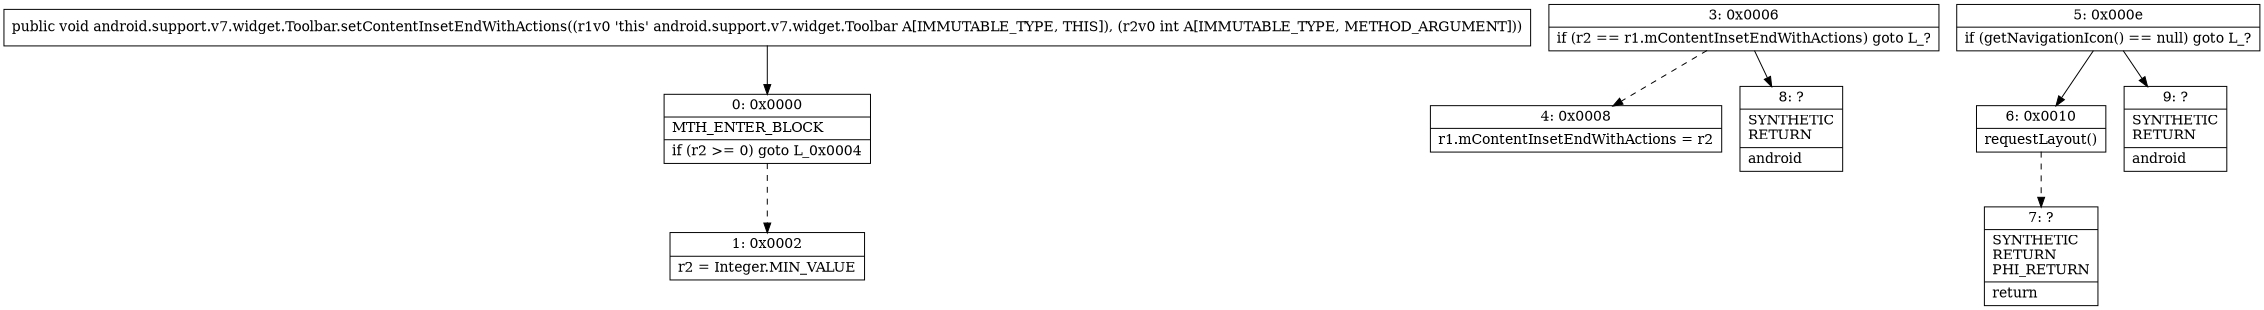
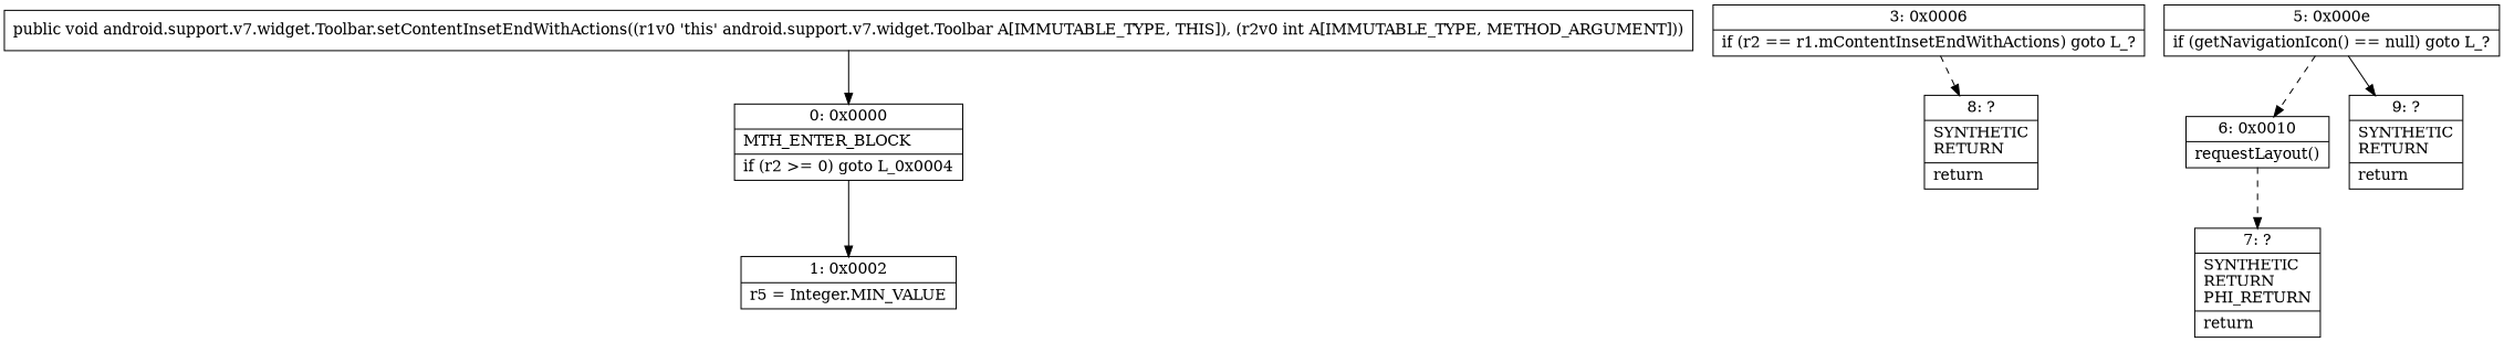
  digraph {
    node [shape=record]
    edge [style=dashed]
    n1 [label="{0\:\ 0x0000|MTH_ENTER_BLOCK\l|if (r2 \>= 0) goto L_0x0004\l}"]
-   n2 [label="{1\:\ 0x0002|r2 = Integer.MIN_VALUE\l}"]
+   n2 [label="{1\:\ 0x0002|r5 = Integer.MIN_VALUE\l}"]
    n3 [label="{3\:\ 0x0006|if (r2 == r1.mContentInsetEndWithActions) goto L_?\l}"]
-   n4 [label="{4\:\ 0x0008|r1.mContentInsetEndWithActions = r2\l}"]
-   n5 [label="{8\:\ ?|SYNTHETIC\lRETURN\l|android\l}"]
+   n5 [label="{8\:\ ?|SYNTHETIC\lRETURN\l|return\l}"]
    n6 [label="{5\:\ 0x000e|if (getNavigationIcon() == null) goto L_?\l}"]
    n7 [label="{6\:\ 0x0010|requestLayout()\l}"]
-   n8 [label="{9\:\ ?|SYNTHETIC\lRETURN\l|android\l}"]
+   n8 [label="{9\:\ ?|SYNTHETIC\lRETURN\l|return\l}"]
    n9 [label="{7\:\ ?|SYNTHETIC\lRETURN\lPHI_RETURN\l|return\l}"]
    n10 [label="{public void android.support.v7.widget.Toolbar.setContentInsetEndWithActions((r1v0 'this' android.support.v7.widget.Toolbar A[IMMUTABLE_TYPE, THIS]), (r2v0 int A[IMMUTABLE_TYPE, METHOD_ARGUMENT])) }"]
-   n1 -> n2
-   n3 -> n4
-   n3 -> n5 [style=""]
-   n6 -> n7 [style=solid]
+   n1 -> n2 [style=solid]
+   n3 -> n5
+   n6 -> n7
    n6 -> n8 [style=""]
    n7 -> n9
    n10 -> n1 [style=""]
  }
